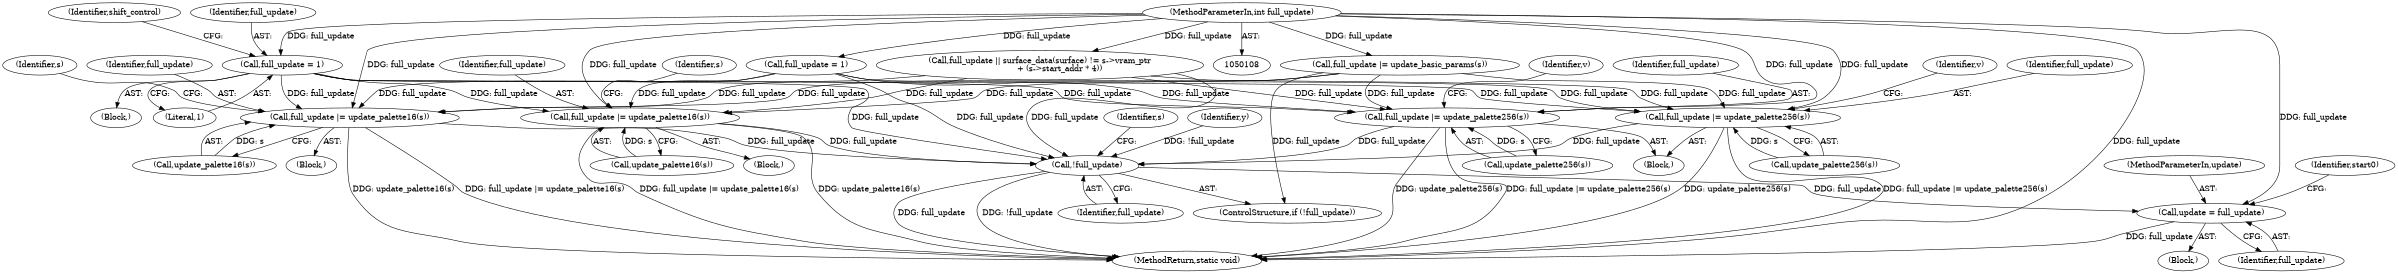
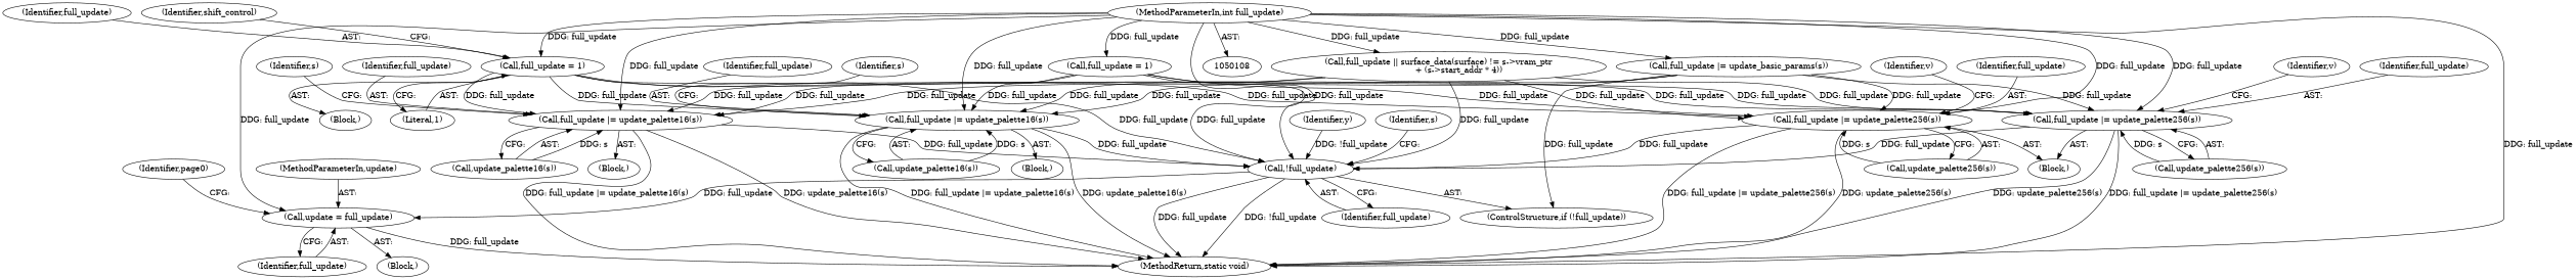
  digraph {
    n1 [label="(Call,full_update = 1)"]
    n2 [label="(Call,full_update |= update_palette16(s))"]
    n3 [label="(Call,!full_update)"]
    n4 [label="(Call,full_update |= update_palette16(s))"]
    n5 [label="(Call,full_update |= update_palette256(s))"]
    n6 [label="(Call,full_update |= update_palette256(s))"]
    n7 [label="(Literal,1)"]
    n8 [label="(Block,)"]
    n9 [label="(MethodReturn,static void)"]
    n10 [label="(Call,update_palette16(s))"]
    n11 [label="(Block,)"]
    n12 [label="(Call,update = full_update)"]
    n13 [label="(ControlStructure,if (!full_update))"]
    n14 [label="(Identifier,full_update)"]
    n15 [label="(Block,)"]
    n16 [label="(Call,update_palette16(s))"]
    n17 [label="(Block,)"]
    n18 [label="(Call,update_palette256(s))"]
    n19 [label="(Call,update_palette256(s))"]
    n20 [label="(MethodParameterIn,int full_update)"]
    n21 [label="(Call,full_update || surface_data(surface) != s->vram_ptr\n                + (s->start_addr * 4))"]
    n22 [label="(Call,full_update |= update_basic_params(s))"]
    n23 [label="(Call,full_update = 1)"]
    n24 [label=1050108]
    n25 [label="(Identifier,full_update)"]
    n26 [label="(Block,)"]
    n27 [label="(Identifier,full_update)"]
    n28 [label="(Identifier,v)"]
    n29 [label="(Identifier,full_update)"]
-   n30 [label="(Identifier,start0)"]
+   n30 [label="(Identifier,page0)"]
    n31 [label="(Identifier,y)"]
    n32 [label="(Identifier,full_update)"]
    n33 [label="(Identifier,v)"]
    n34 [label="(Identifier,s)"]
    n35 [label="(Identifier,shift_control)"]
    n36 [label="(MethodParameterIn,update)"]
    n37 [label="(Identifier,s)"]
    n38 [label="(Identifier,full_update)"]
    n39 [label="(Identifier,full_update)"]
    n40 [label="(Identifier,s)"]
    n1 -> n2 [label="DDG: full_update"]
    n1 -> n3 [label="DDG: full_update"]
    n1 -> n4 [label="DDG: full_update"]
    n1 -> n5 [label="DDG: full_update"]
    n1 -> n6 [label="DDG: full_update"]
    n1 -> n7 [label="CFG: "]
    n1 -> n8 [label="AST: "]
    n2 -> n3 [label="DDG: full_update"]
    n2 -> n9 [label="DDG: full_update |= update_palette16(s)"]
    n2 -> n9 [label="DDG: update_palette16(s)"]
    n2 -> n10 [label="CFG: "]
    n2 -> n11 [label="AST: "]
    n3 -> n9 [label="DDG: full_update"]
    n3 -> n9 [label="DDG: !full_update"]
    n3 -> n12 [label="DDG: full_update"]
    n3 -> n13 [label="AST: "]
    n3 -> n14 [label="CFG: "]
    n4 -> n3 [label="DDG: full_update"]
    n4 -> n9 [label="DDG: update_palette16(s)"]
    n4 -> n9 [label="DDG: full_update |= update_palette16(s)"]
    n4 -> n15 [label="AST: "]
    n4 -> n16 [label="CFG: "]
    n5 -> n3 [label="DDG: full_update"]
    n5 -> n9 [label="DDG: update_palette256(s)"]
    n5 -> n9 [label="DDG: full_update |= update_palette256(s)"]
    n5 -> n17 [label="AST: "]
    n5 -> n18 [label="CFG: "]
    n6 -> n3 [label="DDG: full_update"]
    n6 -> n9 [label="DDG: full_update |= update_palette256(s)"]
    n6 -> n9 [label="DDG: update_palette256(s)"]
    n6 -> n17 [label="AST: "]
    n6 -> n19 [label="CFG: "]
    n7 -> n1 [label="AST: "]
    n10 -> n2 [label="AST: "]
    n10 -> n2 [label="DDG: s"]
    n12 -> n9 [label="DDG: full_update"]
    n12 -> n25 [label="CFG: "]
    n12 -> n26 [label="AST: "]
    n14 -> n3 [label="AST: "]
    n16 -> n4 [label="AST: "]
    n16 -> n4 [label="DDG: s"]
    n18 -> n5 [label="AST: "]
    n18 -> n5 [label="DDG: s"]
    n19 -> n6 [label="AST: "]
    n19 -> n6 [label="DDG: s"]
    n20 -> n1 [label="DDG: full_update"]
    n20 -> n2 [label="DDG: full_update"]
+   n20 -> n3 [label="DDG: full_update"]
    n20 -> n4 [label="DDG: full_update"]
    n20 -> n5 [label="DDG: full_update"]
    n20 -> n6 [label="DDG: full_update"]
    n20 -> n9 [label="DDG: full_update"]
    n20 -> n12 [label="DDG: full_update"]
    n20 -> n21 [label="DDG: full_update"]
    n20 -> n22 [label="DDG: full_update"]
    n20 -> n23 [label="DDG: full_update"]
    n20 -> n24 [label="AST: "]
    n21 -> n2 [label="DDG: full_update"]
    n21 -> n3 [label="DDG: full_update"]
    n21 -> n4 [label="DDG: full_update"]
    n21 -> n5 [label="DDG: full_update"]
    n21 -> n6 [label="DDG: full_update"]
    n22 -> n2 [label="DDG: full_update"]
    n22 -> n4 [label="DDG: full_update"]
    n22 -> n5 [label="DDG: full_update"]
    n22 -> n6 [label="DDG: full_update"]
    n22 -> n13 [label="DDG: full_update"]
    n23 -> n2 [label="DDG: full_update"]
    n23 -> n3 [label="DDG: full_update"]
    n23 -> n4 [label="DDG: full_update"]
    n23 -> n5 [label="DDG: full_update"]
    n23 -> n6 [label="DDG: full_update"]
    n25 -> n12 [label="AST: "]
    n27 -> n1 [label="AST: "]
    n28 -> n5 [label="CFG: "]
    n29 -> n5 [label="AST: "]
    n30 -> n12 [label="CFG: "]
    n31 -> n3 [label="DDG: !full_update"]
    n32 -> n2 [label="AST: "]
    n33 -> n6 [label="CFG: "]
    n34 -> n3 [label="CFG: "]
    n35 -> n1 [label="CFG: "]
    n36 -> n12 [label="AST: "]
    n37 -> n2 [label="CFG: "]
    n38 -> n6 [label="AST: "]
    n39 -> n4 [label="AST: "]
    n40 -> n4 [label="CFG: "]
  }
